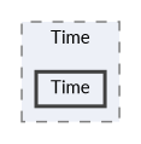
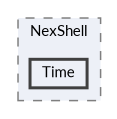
  digraph {
    compound=true
    rankdir=LR
    fontname=Lato
    n1 [color=grey25 fillcolor="#edf0f7" fontname=Lato fontsize=10 height=0.2 label=Time shape=box style="filled,bold" width=0.4]
    subgraph cluster_1 {
      bgcolor="#edf0f7"
      fontsize=10
-     label=Time
+     label=NexShell
      pencolor=grey50
      style="filled,dashed"
      n1
    }
  }
